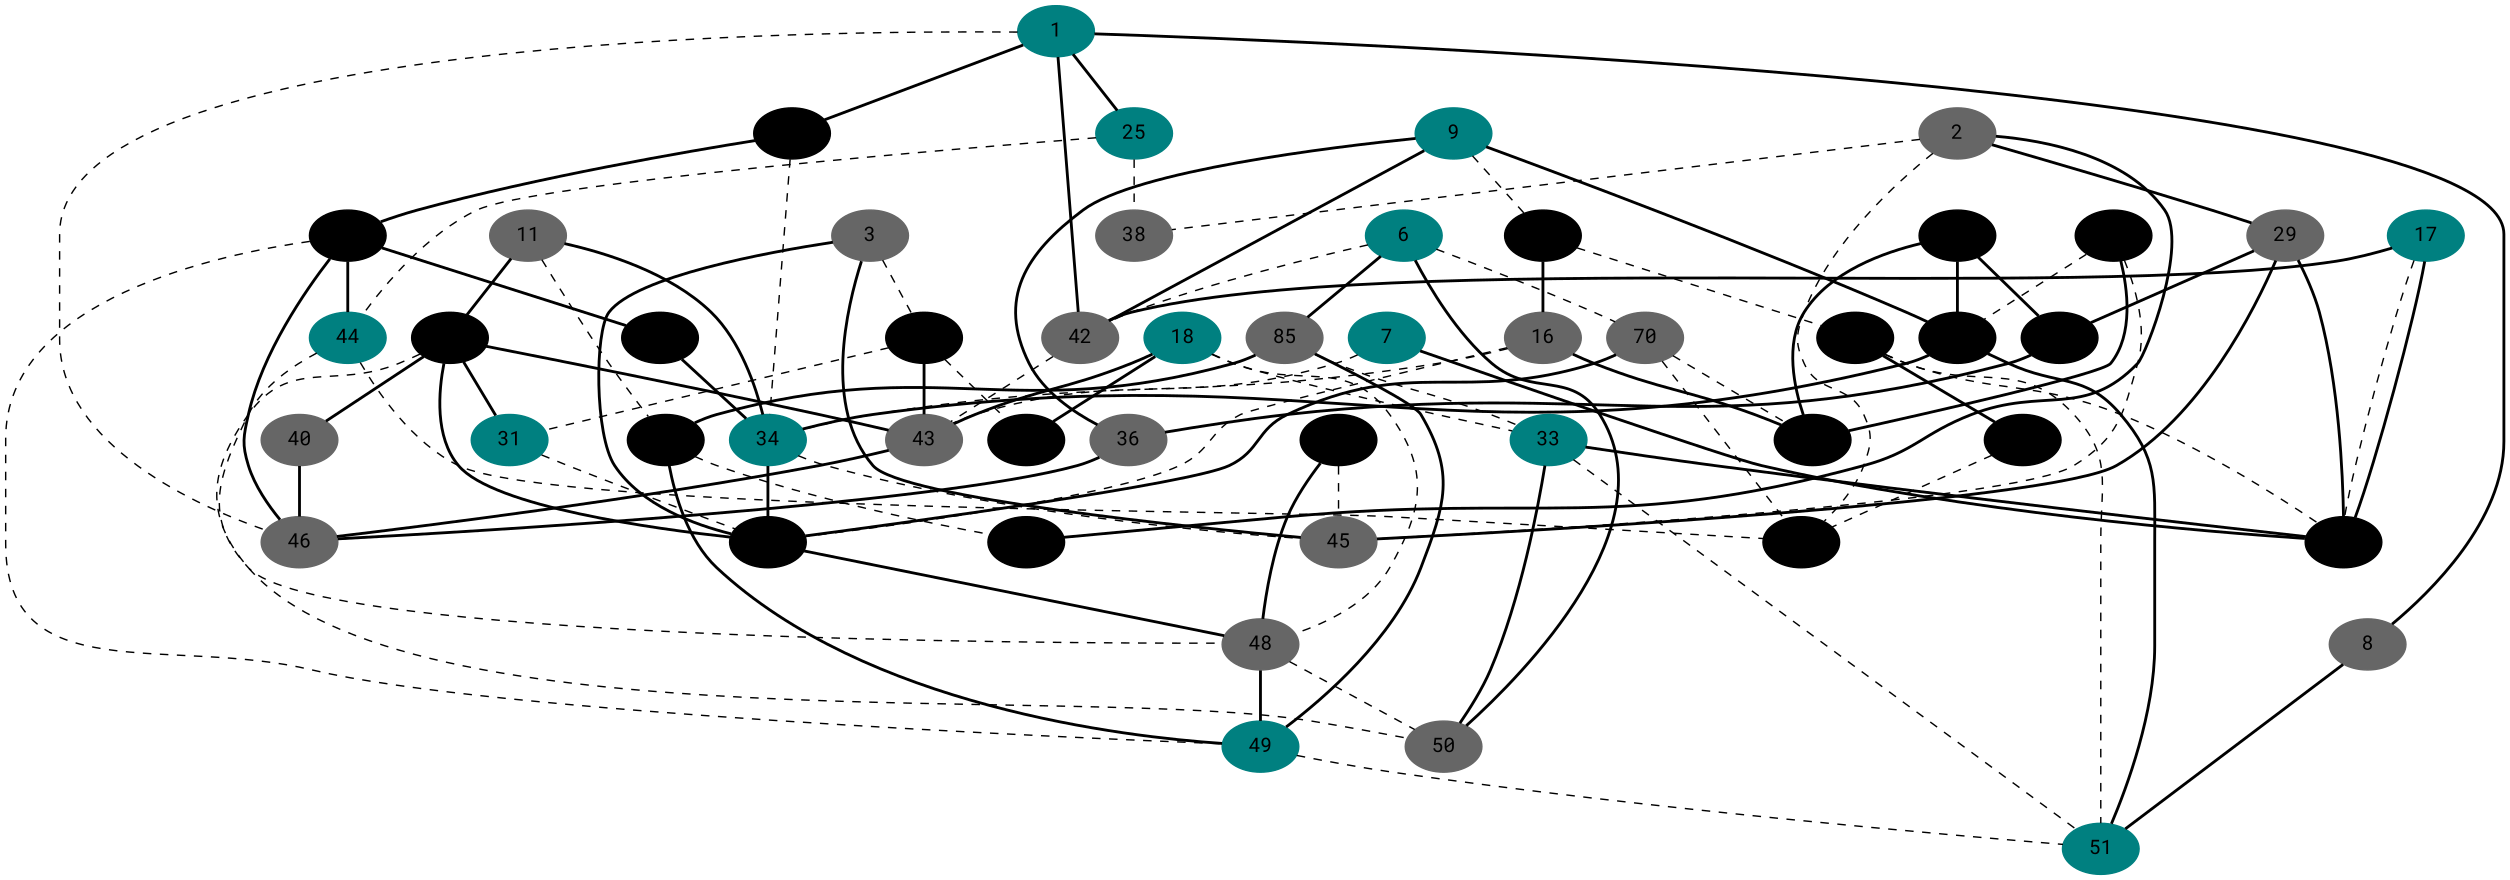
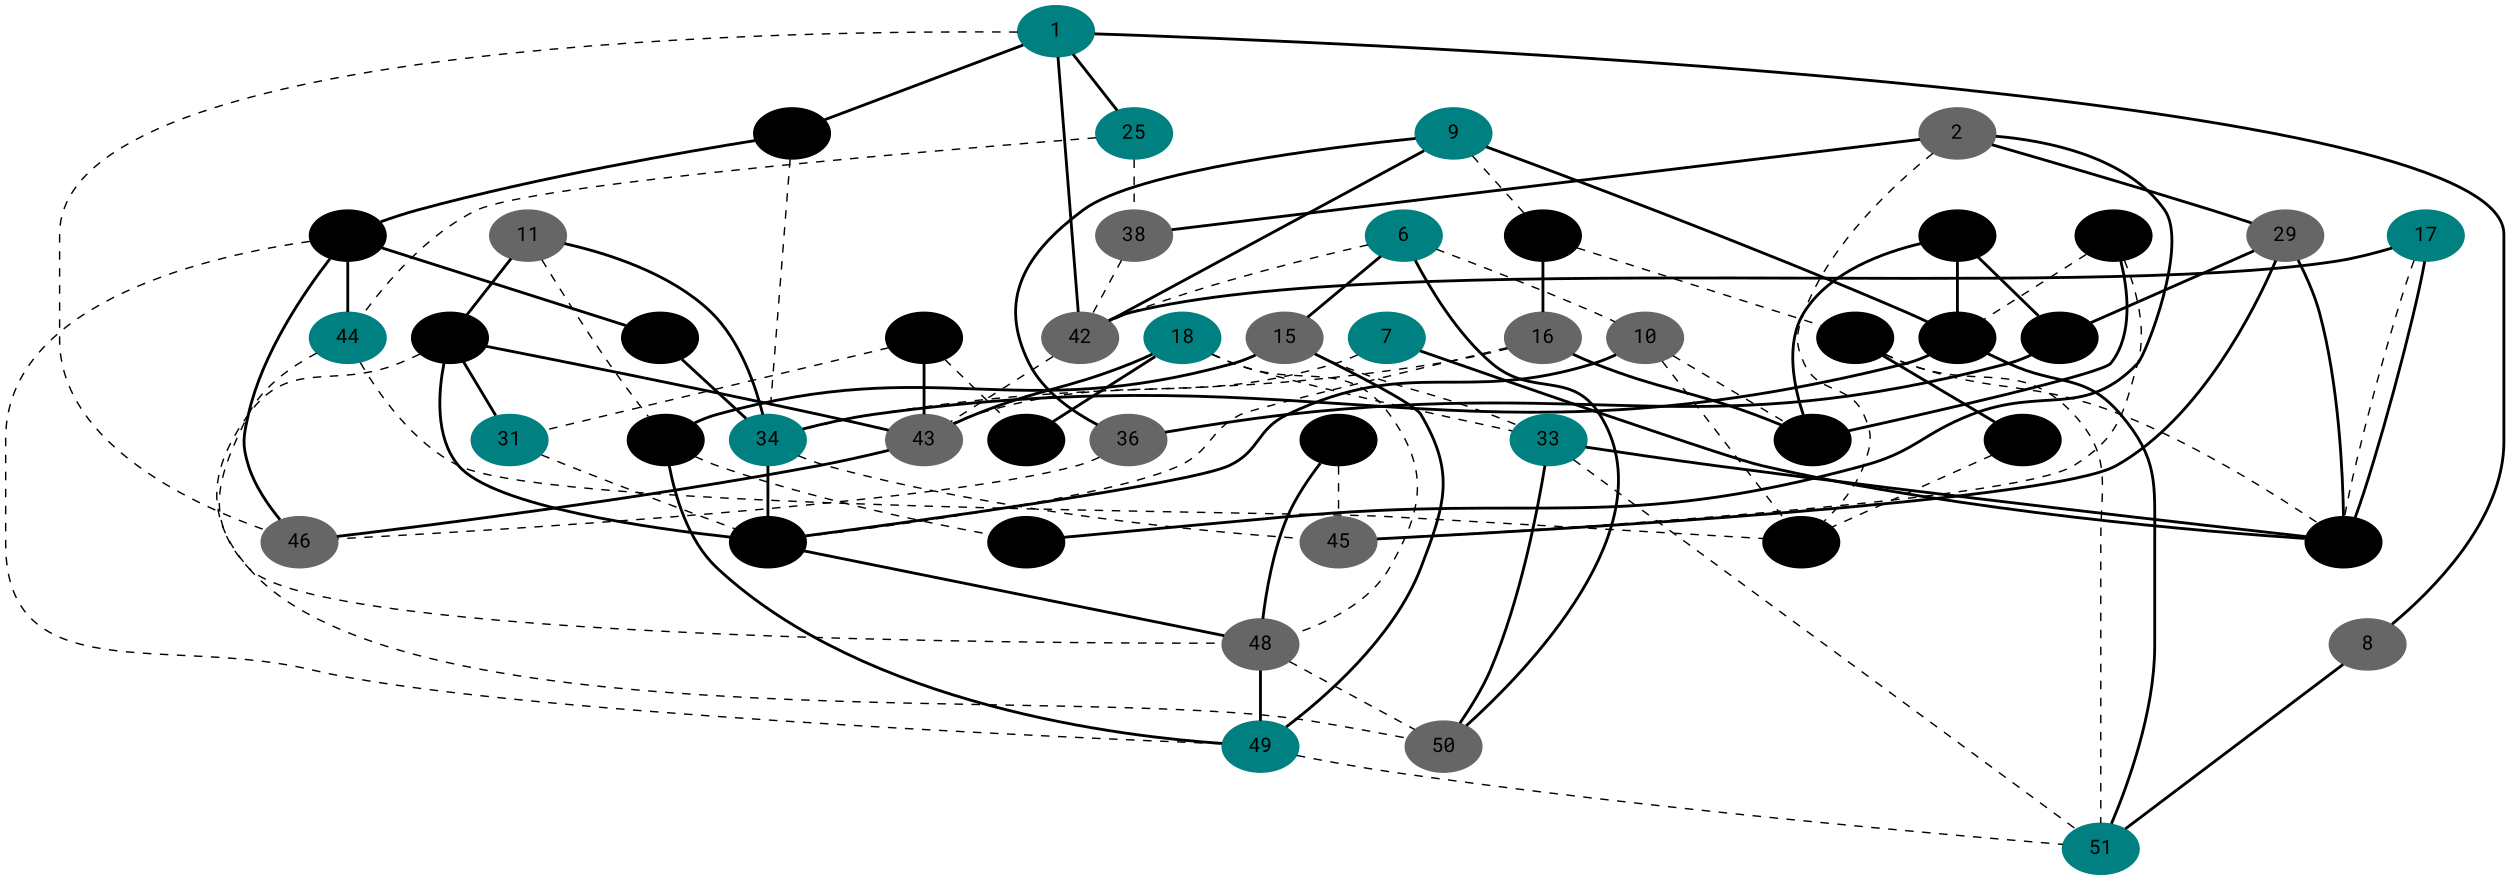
  graph {
    fontname="Roboto Mono"
    node [color=black fontname="Roboto Mono" style=filled]
    edge [fontname="Roboto Mono" style=bold]
    1 [color=teal]
    4
    8 [color=gray40]
    25 [color=teal]
    42 [color=gray40]
    46 [color=gray40]
    12
    34 [color=teal]
    51 [color=teal]
    38 [color=gray40]
    44 [color=teal]
    43 [color=gray40]
    2 [color=gray40]
    29 [color=gray40]
    30
    47
    45 [color=gray40]
    39
    35
-   3 [color=gray40]
    19
    37
    31 [color=teal]
    32
    48 [color=gray40]
    21
    49 [color=teal]
    28
    36 [color=gray40]
    6 [color=teal]
-   10 [color=gray40 label=70]
-   15 [color=gray40 label=85]
+   10 [color=gray40]
+   15 [color=gray40]
    50 [color=gray40]
    41
    23
    33 [color=teal]
    7 [color=teal]
    9 [color=teal]
    13
    16 [color=gray40]
    22
    11 [color=gray40]
    14
-   40 [color=gray40]
    27
    17 [color=teal]
    18 [color=teal]
    20
    24
    26
    1 -- 4
    1 -- 8
    1 -- 25
    1 -- 42
    1 -- 46 [style=dashed]
    4 -- 12
    4 -- 34 [style=dashed]
    8 -- 51
    25 -- 38 [style=dashed]
    25 -- 44 [style=dashed]
    42 -- 43 [style=dashed]
    12 -- 46
    12 -- 44
    12 -- 21
    12 -- 49 [style=dashed]
    34 -- 45 [style=dashed]
    34 -- 37
+   38 -- 42 [style=dashed]
    44 -- 47 [style=dashed]
    44 -- 48 [style=dashed]
    43 -- 46
-   2 -- 38 [style=dashed]
+   2 -- 38
    2 -- 29
    2 -- 30
    2 -- 47 [style=dashed]
    29 -- 45
    29 -- 39
    29 -- 35
    35 -- 36
-   3 -- 45
-   3 -- 19 [style=dashed]
-   3 -- 37
    19 -- 43
    19 -- 31 [style=dashed]
    19 -- 32 [style=dashed]
    37 -- 48
    31 -- 37 [style=dashed]
    48 -- 49
    48 -- 50 [style=dashed]
    21 -- 34
    49 -- 51 [style=dashed]
    28 -- 34
    28 -- 51
-   36 -- 46
+   36 -- 46 [style=dashed]
    6 -- 42 [style=dashed]
    6 -- 10 [style=dashed]
    6 -- 15
    6 -- 50
    10 -- 47 [style=dashed]
    10 -- 37
    10 -- 41 [style=dashed]
    15 -- 49
    15 -- 23
    15 -- 33 [style=dashed]
    23 -- 30 [style=dashed]
    23 -- 49
    33 -- 51 [style=dashed]
    33 -- 39
    33 -- 50
    7 -- 43 [style=dashed]
    7 -- 39
    9 -- 42
    9 -- 28
    9 -- 36
    9 -- 13 [style=dashed]
    13 -- 16
    13 -- 22 [style=dashed]
    16 -- 34 [style=dashed]
    16 -- 37 [style=dashed]
    16 -- 41
    22 -- 51 [style=dashed]
    22 -- 39 [style=dashed]
    22 -- 27
    11 -- 34
    11 -- 23 [style=dashed]
    11 -- 14
    14 -- 43
    14 -- 37
    14 -- 31
    14 -- 50 [style=dashed]
-   14 -- 40
-   40 -- 46
    27 -- 47 [style=dashed]
    17 -- 42
    17 -- 39 [style=dashed]
    17 -- 39
    18 -- 43
    18 -- 32
    18 -- 48 [style=dashed]
    18 -- 33 [style=dashed]
    20 -- 35
    20 -- 28
    20 -- 41
    24 -- 45 [style=dashed]
    24 -- 48
    26 -- 45 [style=dashed]
    26 -- 28 [style=dashed]
    26 -- 41
  }
